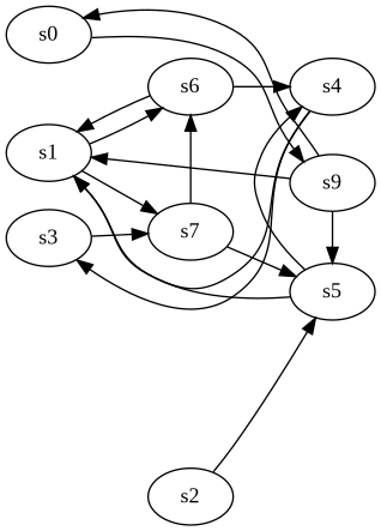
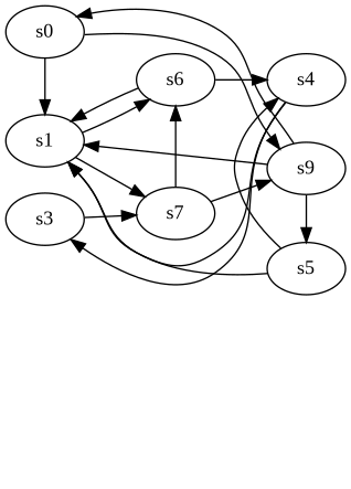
  digraph {
    fontname="Liberation Serif"
    rankdir=LR
    node [fontname="Liberation Serif" player=0]
    edge [fontname="Liberation Serif"]
    s0 [player=1]
    s1
    s9
    s6 [player=1]
    s7 [player=1]
    s5
    s4
-   s2
    s3 [player=1]
+   s0 -> s1 [constraint="time % 3 == 2 || time % 3 == 2"]
    s0 -> s9 [constraint="time % 8 == 7"]
    s1 -> s6
    s1 -> s7
    s9 -> s0 [constraint="time == 8 || time == 17 || time == 19"]
    s9 -> s1
    s9 -> s5 [constraint="time % 3 == 0 && time % 3 == 2"]
    s6 -> s1 [constraint="time % 5 == 0 || time % 2 == 0"]
    s6 -> s4
    s7 -> s6 [constraint="time % 2 == 1 || time % 2 == 0"]
-   s7 -> s5
+   s7 -> s9
    s5 -> s1 [constraint="time % 7 == 3"]
    s5 -> s4 [constraint="!(time % 2 == 1)"]
    s4 -> s1 [constraint="time % 8 == 2"]
    s4 -> s3 [constraint="!(time % 4 == 2)"]
-   s2 -> s5
    s3 -> s7
  }
